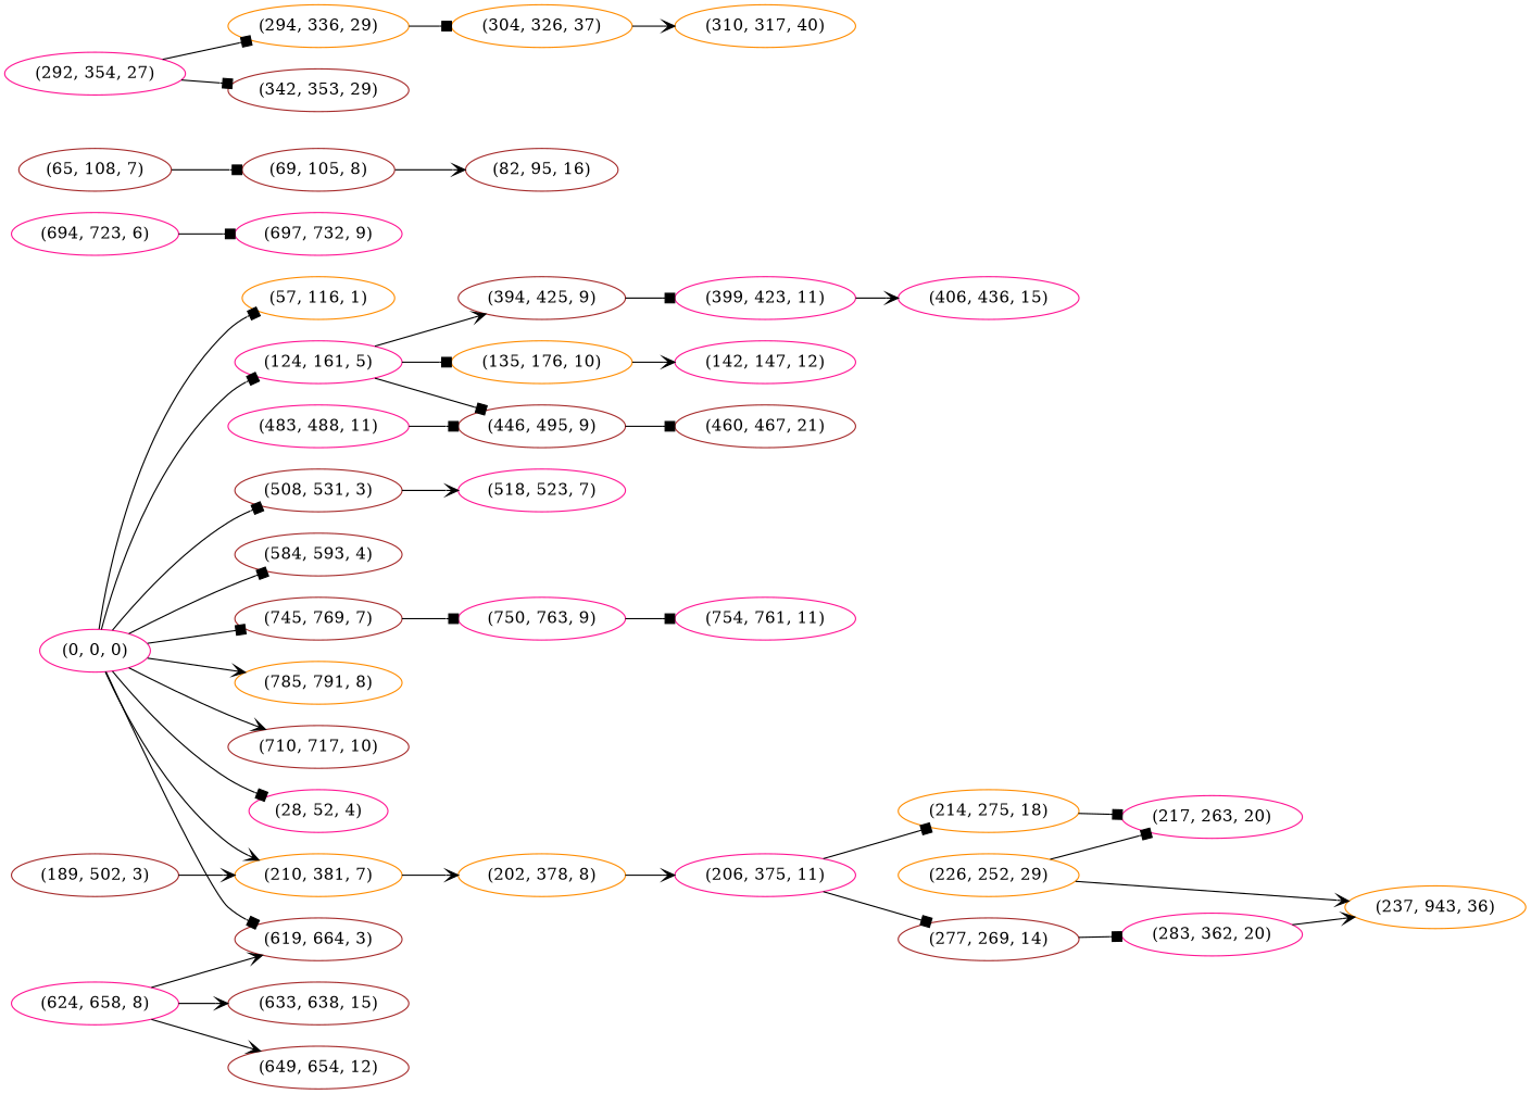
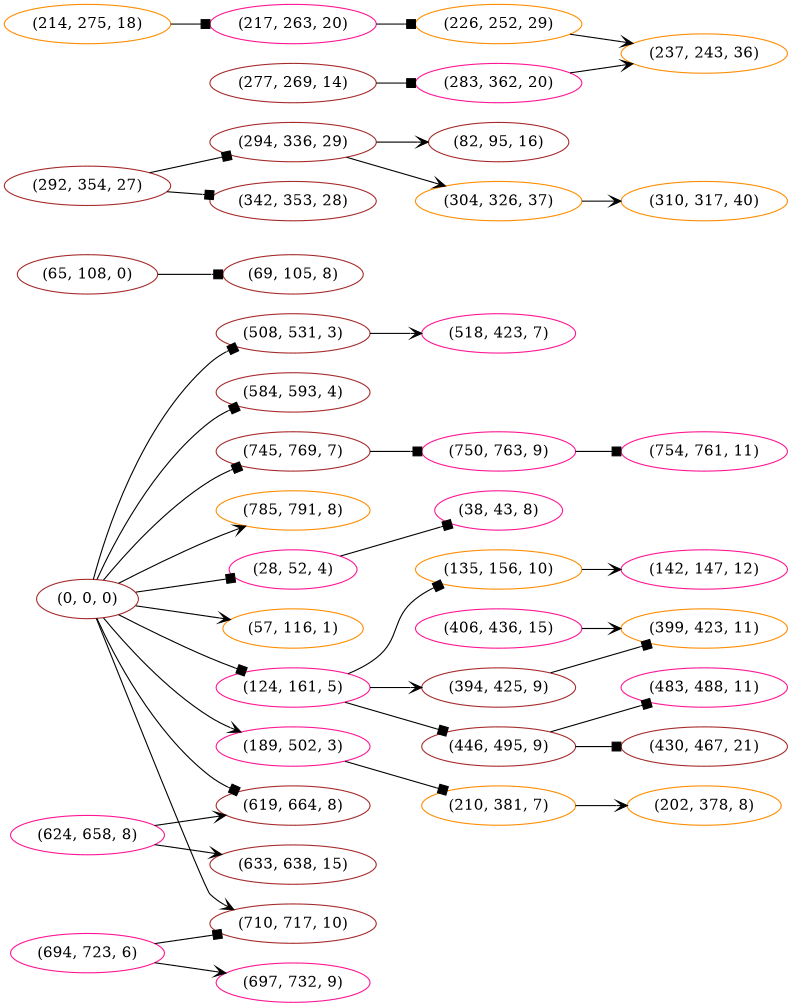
  digraph {
    rankdir=LR
    node [color=brown]
    edge [arrowhead=box]
-   "(0, 0, 0)" [color=deeppink]
+   "(0, 0, 0)"
    "(28, 52, 4)" [color=deeppink]
    "(57, 116, 1)" [color=darkorange]
    "(124, 161, 5)" [color=deeppink]
-   "(189, 502, 3)"
+   "(189, 502, 3)" [color=deeppink]
    "(508, 531, 3)"
    "(584, 593, 4)"
-   "(619, 664, 3)"
+   "(619, 664, 3)" [label="(619, 664, 8)"]
    "(745, 769, 7)"
    "(785, 791, 8)" [color=darkorange]
    "(710, 717, 10)"
-   "(135, 156, 10)" [color=darkorange label="(135, 176, 10)"]
+   "(38, 43, 8)" [color=deeppink]
+   "(135, 156, 10)" [color=darkorange]
    "(394, 425, 9)"
    "(446, 495, 9)"
    n16 [color=darkorange label="(210, 381, 7)"]
-   "(518, 523, 7)" [color=deeppink]
+   "(518, 523, 7)" [color=deeppink label="(518, 423, 7)"]
    "(694, 723, 6)" [color=deeppink]
    n19 [color=deeppink label="(697, 732, 9)"]
    "(750, 763, 9)" [color=deeppink]
-   "(65, 108, 7)"
+   "(65, 108, 7)" [label="(65, 108, 0)"]
    n22 [label="(69, 105, 8)"]
    n23 [label="(82, 95, 16)"]
    "(142, 147, 12)" [color=deeppink]
    "(202, 378, 8)" [color=darkorange]
-   "(399, 423, 11)" [color=deeppink]
-   "(460, 467, 21)"
+   "(399, 423, 11)" [color=darkorange]
+   "(460, 467, 21)" [label="(430, 467, 21)"]
    "(483, 488, 11)" [color=deeppink]
-   "(206, 375, 11)" [color=deeppink]
    n30 [color=darkorange label="(214, 275, 18)"]
    n31 [label="(277, 269, 14)"]
    "(217, 263, 20)" [color=deeppink]
    "(283, 362, 20)" [color=deeppink]
    "(226, 252, 29)" [color=darkorange]
-   "(237, 243, 36)" [color=darkorange label="(237, 943, 36)"]
-   "(292, 354, 27)" [color=deeppink]
-   "(294, 336, 29)" [color=darkorange]
-   "(342, 353, 28)" [label="(342, 353, 29)"]
+   "(237, 243, 36)" [color=darkorange]
+   "(292, 354, 27)"
+   "(294, 336, 29)"
+   "(342, 353, 28)"
    "(304, 326, 37)" [color=darkorange]
    "(310, 317, 40)" [color=darkorange]
    n41 [color=deeppink label="(406, 436, 15)"]
    "(624, 658, 8)" [color=deeppink]
    "(633, 638, 15)"
-   "(649, 654, 12)"
    "(754, 761, 11)" [color=deeppink]
    "(0, 0, 0)" -> "(28, 52, 4)"
-   "(0, 0, 0)" -> "(57, 116, 1)"
+   "(0, 0, 0)" -> "(57, 116, 1)" [arrowhead=vee]
    "(0, 0, 0)" -> "(124, 161, 5)"
-   "(0, 0, 0)" -> n16 [arrowhead=vee]
+   "(0, 0, 0)" -> "(189, 502, 3)" [arrowhead=vee]
    "(0, 0, 0)" -> "(508, 531, 3)"
    "(0, 0, 0)" -> "(584, 593, 4)"
    "(0, 0, 0)" -> "(619, 664, 3)"
    "(0, 0, 0)" -> "(745, 769, 7)"
    "(0, 0, 0)" -> "(785, 791, 8)" [arrowhead=vee]
    "(0, 0, 0)" -> "(710, 717, 10)" [arrowhead=vee]
+   "(28, 52, 4)" -> "(38, 43, 8)"
    "(124, 161, 5)" -> "(135, 156, 10)"
    "(124, 161, 5)" -> "(394, 425, 9)" [arrowhead=vee]
    "(124, 161, 5)" -> "(446, 495, 9)"
-   "(189, 502, 3)" -> n16 [arrowhead=vee]
+   "(189, 502, 3)" -> n16
    "(508, 531, 3)" -> "(518, 523, 7)" [arrowhead=vee]
    "(745, 769, 7)" -> "(750, 763, 9)"
    "(135, 156, 10)" -> "(142, 147, 12)" [arrowhead=vee]
    "(394, 425, 9)" -> "(399, 423, 11)"
    "(446, 495, 9)" -> "(460, 467, 21)"
-   "(483, 488, 11)" -> "(446, 495, 9)"
+   "(446, 495, 9)" -> "(483, 488, 11)"
    n16 -> "(202, 378, 8)" [arrowhead=vee]
-   "(694, 723, 6)" -> n19
+   "(694, 723, 6)" -> "(710, 717, 10)"
+   "(694, 723, 6)" -> n19 [arrowhead=vee]
    "(750, 763, 9)" -> "(754, 761, 11)"
    "(65, 108, 7)" -> n22
-   n22 -> n23 [arrowhead=vee]
-   "(202, 378, 8)" -> "(206, 375, 11)" [arrowhead=vee]
-   "(399, 423, 11)" -> n41 [arrowhead=vee]
-   "(206, 375, 11)" -> n30
-   "(206, 375, 11)" -> n31
+   "(294, 336, 29)" -> n23 [arrowhead=vee]
+   n41 -> "(399, 423, 11)" [arrowhead=vee]
    n30 -> "(217, 263, 20)"
    n31 -> "(283, 362, 20)"
-   "(226, 252, 29)" -> "(217, 263, 20)"
+   "(217, 263, 20)" -> "(226, 252, 29)"
    "(283, 362, 20)" -> "(237, 243, 36)" [arrowhead=vee]
    "(226, 252, 29)" -> "(237, 243, 36)" [arrowhead=vee]
    "(292, 354, 27)" -> "(294, 336, 29)"
    "(292, 354, 27)" -> "(342, 353, 28)"
-   "(294, 336, 29)" -> "(304, 326, 37)"
+   "(294, 336, 29)" -> "(304, 326, 37)" [arrowhead=vee]
    "(304, 326, 37)" -> "(310, 317, 40)" [arrowhead=vee]
    "(624, 658, 8)" -> "(619, 664, 3)" [arrowhead=vee]
    "(624, 658, 8)" -> "(633, 638, 15)" [arrowhead=vee]
-   "(624, 658, 8)" -> "(649, 654, 12)" [arrowhead=vee]
  }
